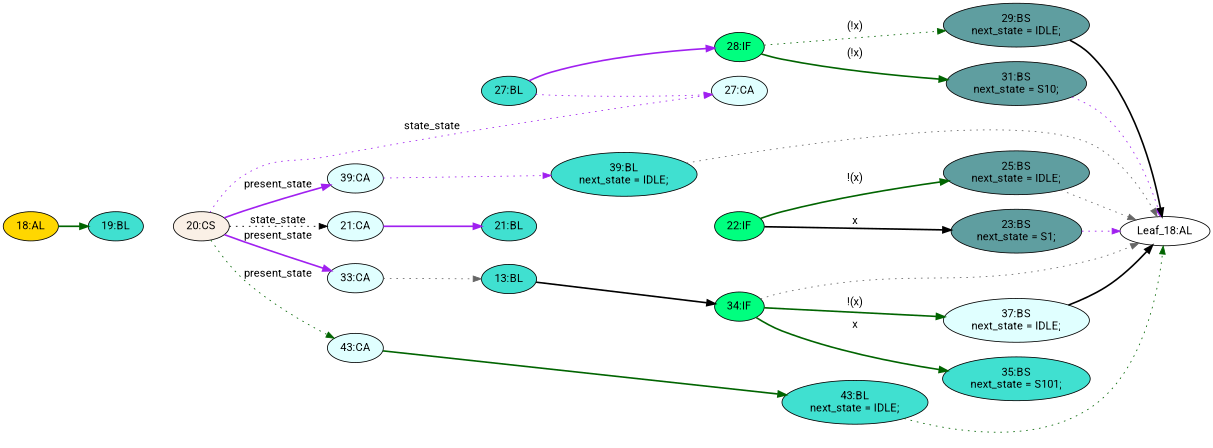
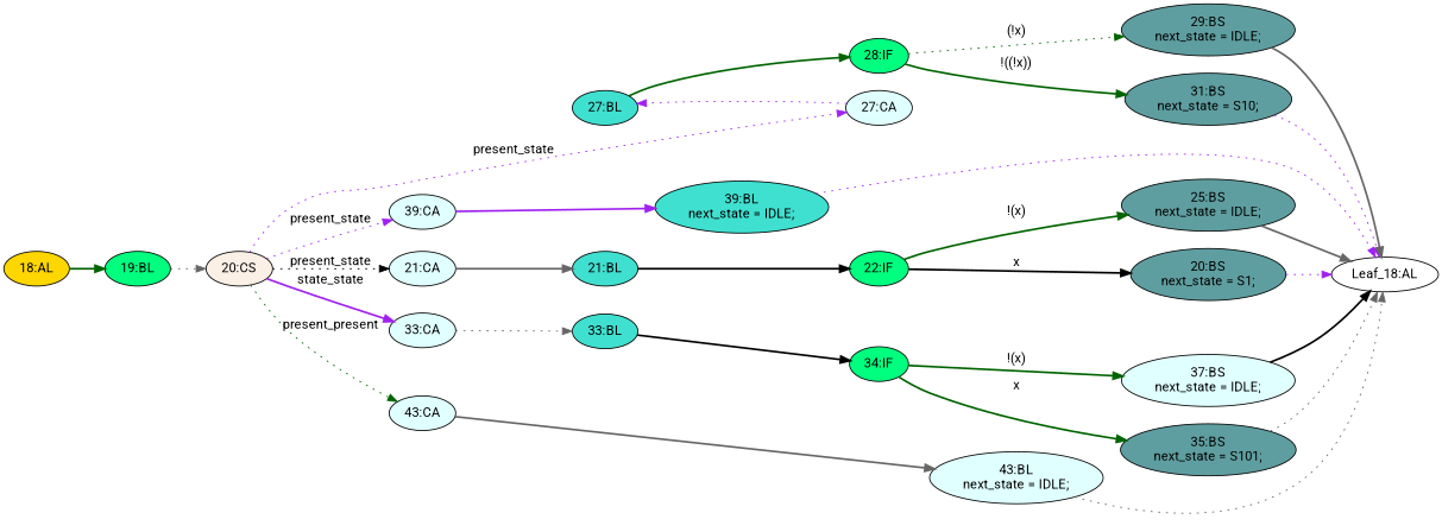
  strict digraph {
    fontname=Roboto
    rankdir=LR
    node [fillcolor=turquoise fontname=Roboto statements="[]" style=filled typ=Block]
    edge [color=darkgreen cond="[]" fontname=Roboto lineno=None style=bold]
    n1 [ast="<pyverilog.vparser.ast.Block object at 0x7fa58c924590>" label="21:BL"]
    n2 [ast="<pyverilog.vparser.ast.IfStatement object at 0x7fa58c924690>" fillcolor=springgreen label="22:IF" typ=IfStatement]
-   n3 [ast="<pyverilog.vparser.ast.BlockingSubstitution object at 0x7fa58c9248d0>" fillcolor=cadetblue label="23:BS\nnext_state = S1;" statements="[<pyverilog.vparser.ast.BlockingSubstitution object at 0x7fa58c9248d0>]" typ=BlockingSubstitution]
+   n3 [ast="<pyverilog.vparser.ast.BlockingSubstitution object at 0x7fa58c9248d0>" fillcolor=cadetblue label="20:BS\nnext_state = S1;" statements="[<pyverilog.vparser.ast.BlockingSubstitution object at 0x7fa58c9248d0>]" typ=BlockingSubstitution]
    n4 [ast="<pyverilog.vparser.ast.BlockingSubstitution object at 0x7fa58c924710>" fillcolor=cadetblue label="25:BS\nnext_state = IDLE;" statements="[<pyverilog.vparser.ast.BlockingSubstitution object at 0x7fa58c924710>]" typ=BlockingSubstitution]
    n5 [def_var="['next_state']" label="Leaf_18:AL" fillcolor="" statements="" style="" typ=""]
    n6 [ast="<pyverilog.vparser.ast.IfStatement object at 0x7fa58c924a50>" fillcolor=springgreen label="28:IF" typ=IfStatement]
    n7 [ast="<pyverilog.vparser.ast.BlockingSubstitution object at 0x7fa58c924a90>" fillcolor=cadetblue label="31:BS\nnext_state = S10;" statements="[<pyverilog.vparser.ast.BlockingSubstitution object at 0x7fa58c924a90>]" typ=BlockingSubstitution]
    n8 [ast="<pyverilog.vparser.ast.BlockingSubstitution object at 0x7fa58c924bd0>" fillcolor=cadetblue label="29:BS\nnext_state = IDLE;" statements="[<pyverilog.vparser.ast.BlockingSubstitution object at 0x7fa58c924bd0>]" typ=BlockingSubstitution]
    n9 [ast="<pyverilog.vparser.ast.Case object at 0x7fa58c924dd0>" fillcolor=lightcyan label="27:CA" typ=Case]
    n10 [ast="<pyverilog.vparser.ast.Block object at 0x7fa58c924e50>" label="27:BL"]
-   n11 [ast="<pyverilog.vparser.ast.Block object at 0x7fa58c1cf9d0>" label="19:BL"]
+   n11 [ast="<pyverilog.vparser.ast.Block object at 0x7fa58c1cf9d0>" fillcolor=springgreen label="19:BL"]
    n12 [ast="<pyverilog.vparser.ast.CaseStatement object at 0x7fa58c1cf6d0>" fillcolor=linen label="20:CS" typ=CaseStatement]
    n13 [ast="<pyverilog.vparser.ast.Case object at 0x7fa58c1cf290>" fillcolor=lightcyan label="39:CA" typ=Case]
    n14 [ast="<pyverilog.vparser.ast.Case object at 0x7fa58c1cf7d0>" fillcolor=lightcyan label="21:CA" typ=Case]
    n15 [ast="<pyverilog.vparser.ast.Case object at 0x7fa58c1cf890>" fillcolor=lightcyan label="33:CA" typ=Case]
    n16 [ast="<pyverilog.vparser.ast.Case object at 0x7fa58c1cf950>" fillcolor=lightcyan label="43:CA" typ=Case]
    n17 [ast="<pyverilog.vparser.ast.Block object at 0x7fa58c1cf310>" label="39:BL\nnext_state = IDLE;" statements="[<pyverilog.vparser.ast.BlockingSubstitution object at 0x7fa58c1cf350>]"]
-   n18 [ast="<pyverilog.vparser.ast.Block object at 0x7fa58c924ed0>" label="13:BL"]
-   n19 [ast="<pyverilog.vparser.ast.Block object at 0x7fa58c1cf650>" label="43:BL\nnext_state = IDLE;" statements="[<pyverilog.vparser.ast.BlockingSubstitution object at 0x7fa58c1cf510>]"]
+   n18 [ast="<pyverilog.vparser.ast.Block object at 0x7fa58c924ed0>" label="33:BL"]
+   n19 [ast="<pyverilog.vparser.ast.Block object at 0x7fa58c1cf650>" fillcolor=lightcyan label="43:BL\nnext_state = IDLE;" statements="[<pyverilog.vparser.ast.BlockingSubstitution object at 0x7fa58c1cf510>]"]
    n20 [ast="<pyverilog.vparser.ast.IfStatement object at 0x7fa58c924f10>" fillcolor=springgreen label="34:IF" typ=IfStatement]
    n21 [ast="<pyverilog.vparser.ast.BlockingSubstitution object at 0x7fa58c924f50>" fillcolor=lightcyan label="37:BS\nnext_state = IDLE;" statements="[<pyverilog.vparser.ast.BlockingSubstitution object at 0x7fa58c924f50>]" typ=BlockingSubstitution]
-   n22 [ast="<pyverilog.vparser.ast.BlockingSubstitution object at 0x7fa58c1cf0d0>" label="35:BS\nnext_state = S101;" statements="[<pyverilog.vparser.ast.BlockingSubstitution object at 0x7fa58c1cf0d0>]" typ=BlockingSubstitution]
+   n22 [ast="<pyverilog.vparser.ast.BlockingSubstitution object at 0x7fa58c1cf0d0>" fillcolor=cadetblue label="35:BS\nnext_state = S101;" statements="[<pyverilog.vparser.ast.BlockingSubstitution object at 0x7fa58c1cf0d0>]" typ=BlockingSubstitution]
    n23 [ast="<pyverilog.vparser.ast.Always object at 0x7fa58c1cfa50>" clk_sens=False fillcolor=gold label="18:AL" sens="['present_state']" typ=Always use_var="['x', 'present_state']"]
+   n1 -> n2 [color=black]
    n2 -> n3 [color=black cond="['x']" label=x lineno=22]
    n2 -> n4 [cond="['x']" label="!(x)" lineno=22]
    n3 -> n5 [color=purple style=dotted]
-   n4 -> n5 [color=gray40 style=dotted]
-   n6 -> n7 [cond="['x']" label="(!x)" lineno=28]
+   n4 -> n5 [color=gray40]
+   n6 -> n7 [cond="['x']" label="!((!x))" lineno=28]
    n6 -> n8 [cond="['x']" label="(!x)" lineno=28 style=dotted]
    n7 -> n5 [color=purple style=dotted]
-   n8 -> n5 [color=black]
-   n10 -> n9 [color=purple style=dotted]
-   n10 -> n6 [color=purple]
-   n12 -> n9 [color=purple cond="['present_state']" label=state_state lineno=20 style=dotted]
-   n12 -> n13 [color=purple cond="['present_state']" label=present_state lineno=20]
-   n12 -> n14 [color=black cond="['present_state']" label=state_state lineno=20 style=dotted]
-   n12 -> n15 [color=purple cond="['present_state']" label=present_state lineno=20]
-   n12 -> n16 [cond="['present_state']" label=present_state lineno=20 style=dotted]
-   n13 -> n17 [color=purple style=dotted]
-   n14 -> n1 [color=purple]
+   n8 -> n5 [color=gray40]
+   n9 -> n10 [color=purple style=dotted]
+   n10 -> n6
+   n11 -> n12 [color=gray40 style=dotted]
+   n12 -> n9 [color=purple cond="['present_state']" label=present_state lineno=20 style=dotted]
+   n12 -> n13 [color=purple cond="['present_state']" label=present_state lineno=20 style=dotted]
+   n12 -> n14 [color=black cond="['present_state']" label=present_state lineno=20 style=dotted]
+   n12 -> n15 [color=purple cond="['present_state']" label=state_state lineno=20]
+   n12 -> n16 [cond="['present_state']" label=present_present lineno=20 style=dotted]
+   n13 -> n17 [color=purple]
+   n14 -> n1 [color=gray40]
    n15 -> n18 [color=gray40 style=dotted]
-   n16 -> n19
-   n17 -> n5 [color=gray40 style=dotted]
+   n16 -> n19 [color=gray40]
+   n17 -> n5 [color=purple style=dotted]
    n18 -> n20 [color=black]
-   n19 -> n5 [style=dotted]
+   n19 -> n5 [color=gray40 style=dotted]
    n20 -> n21 [cond="['x']" label="!(x)" lineno=34]
    n20 -> n22 [cond="['x']" label=x lineno=34]
    n21 -> n5 [color=black]
-   n20 -> n5 [color=gray40 style=dotted]
+   n22 -> n5 [color=gray40 style=dotted]
    n23 -> n11
  }
